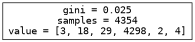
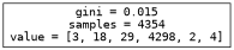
  digraph {
    fontname="DejaVu Sans Mono"
-   n1 [label="gini = 0.025\nsamples = 4354\nvalue = [3, 18, 29, 4298, 2, 4]" shape=box fontname="DejaVu Sans Mono"]
+   n1 [label="gini = 0.015\nsamples = 4354\nvalue = [3, 18, 29, 4298, 2, 4]" shape=box fontname="DejaVu Sans Mono"]
  }
